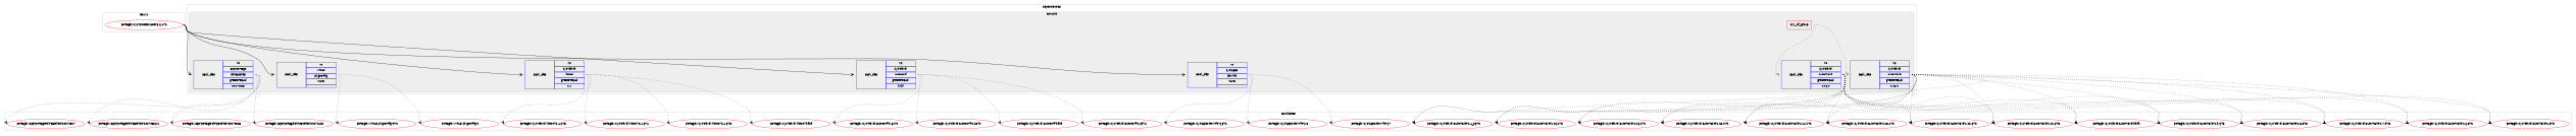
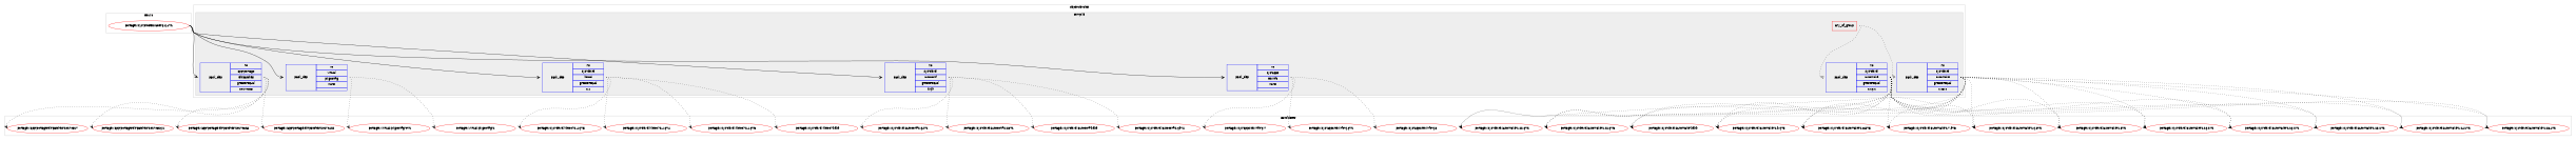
  digraph {
    compound=true
    concentrate=true
    fontname=Helvetica
    fontsize=10
    newrank=true
    rankdir=TB
    ranksep=1.5
    node [color=red fontname=Helvetica fontsize=10]
    edge [arrowhead=vee headport=w style=dotted tailport=e weight=100]
    n1 [label="portage://sys-process/acct-6.6.4-r1" width=4]
    n2 [color=blue label=<<TABLE BORDER="0" CELLBORDER="1" CELLSPACING="0" CELLPADDING="4" WIDTH="220"><TR><TD ROWSPAN="6" CELLPADDING="30">pack_dep</TD></TR><TR><TD WIDTH="110">no</TD></TR><TR><TD>sys-devel</TD></TR><TR><TD>automake</TD></TR><TR><TD>greaterequal</TD></TR><TR><TD>1.16.1</TD></TR></TABLE>> shape=none]
    n3 [color=blue label=<<TABLE BORDER="0" CELLBORDER="1" CELLSPACING="0" CELLPADDING="4" WIDTH="220"><TR><TD ROWSPAN="6" CELLPADDING="30">pack_dep</TD></TR><TR><TD WIDTH="110">no</TD></TR><TR><TD>sys-devel</TD></TR><TR><TD>automake</TD></TR><TR><TD>greaterequal</TD></TR><TR><TD>1.15.1</TD></TR></TABLE>> shape=none]
    n4 [label=<<TABLE BORDER="0" CELLBORDER="1" CELLSPACING="0" CELLPADDING="4"><TR><TD CELLPADDING="10">any_of_group</TD></TR></TABLE>> shape=none]
    n5 [color=blue label=<<TABLE BORDER="0" CELLBORDER="1" CELLSPACING="0" CELLPADDING="4" WIDTH="220"><TR><TD ROWSPAN="6" CELLPADDING="30">pack_dep</TD></TR><TR><TD WIDTH="110">no</TD></TR><TR><TD>app-portage</TD></TR><TR><TD>elt-patches</TD></TR><TR><TD>greaterequal</TD></TR><TR><TD>20170815</TD></TR></TABLE>> shape=none]
    n6 [color=blue label=<<TABLE BORDER="0" CELLBORDER="1" CELLSPACING="0" CELLPADDING="4" WIDTH="220"><TR><TD ROWSPAN="6" CELLPADDING="30">pack_dep</TD></TR><TR><TD WIDTH="110">no</TD></TR><TR><TD>sys-apps</TD></TR><TR><TD>texinfo</TD></TR><TR><TD>none</TD></TR><TR><TD></TD></TR></TABLE>> shape=none]
    n7 [color=blue label=<<TABLE BORDER="0" CELLBORDER="1" CELLSPACING="0" CELLPADDING="4" WIDTH="220"><TR><TD ROWSPAN="6" CELLPADDING="30">pack_dep</TD></TR><TR><TD WIDTH="110">no</TD></TR><TR><TD>sys-devel</TD></TR><TR><TD>autoconf</TD></TR><TR><TD>greaterequal</TD></TR><TR><TD>2.69</TD></TR></TABLE>> shape=none]
    n8 [color=blue label=<<TABLE BORDER="0" CELLBORDER="1" CELLSPACING="0" CELLPADDING="4" WIDTH="220"><TR><TD ROWSPAN="6" CELLPADDING="30">pack_dep</TD></TR><TR><TD WIDTH="110">no</TD></TR><TR><TD>sys-devel</TD></TR><TR><TD>libtool</TD></TR><TR><TD>greaterequal</TD></TR><TR><TD>2.4</TD></TR></TABLE>> shape=none]
    n9 [color=blue label=<<TABLE BORDER="0" CELLBORDER="1" CELLSPACING="0" CELLPADDING="4" WIDTH="220"><TR><TD ROWSPAN="6" CELLPADDING="30">pack_dep</TD></TR><TR><TD WIDTH="110">no</TD></TR><TR><TD>virtual</TD></TR><TR><TD>pkgconfig</TD></TR><TR><TD>none</TD></TR><TR><TD></TD></TR></TABLE>> shape=none]
    n10 [label="portage://sys-devel/automake-1.11.6-r3" width=4]
    n11 [label="portage://sys-devel/automake-1.12.6-r2" width=4]
    n12 [label="portage://sys-devel/automake-1.13.4-r2" width=4]
    n13 [label="portage://sys-devel/automake-1.14.1-r2" width=4]
    n14 [label="portage://sys-devel/automake-1.15.1-r2" width=4]
    n15 [label="portage://sys-devel/automake-1.16.1-r1" width=4]
    n16 [label="portage://sys-devel/automake-1.16.1-r2" width=4]
-   n17 [label="portage://sys-devel/automake-1.4_p6-r2" width=4]
    n18 [label="portage://sys-devel/automake-1.5-r2" width=4]
    n19 [label="portage://sys-devel/automake-1.6.3-r2" width=4]
    n20 [label="portage://sys-devel/automake-1.7.9-r3" width=4]
    n21 [label="portage://sys-devel/automake-1.8.5-r5" width=4]
    n22 [label="portage://sys-devel/automake-1.9.6-r5" width=4]
    n23 [label="portage://sys-devel/automake-9999" width=4]
    n24 [label="portage://app-portage/elt-patches-20170317" width=4]
    n25 [label="portage://app-portage/elt-patches-20170422" width=4]
    n26 [label="portage://app-portage/elt-patches-20170815" width=4]
    n27 [label="portage://app-portage/elt-patches-20170826.1" width=4]
    n28 [label="portage://sys-apps/texinfo-6.3" width=4]
    n29 [label="portage://sys-apps/texinfo-6.6-r1" width=4]
    n30 [label="portage://sys-apps/texinfo-6.7" width=4]
    n31 [label="portage://sys-devel/autoconf-2.13-r1" width=4]
    n32 [label="portage://sys-devel/autoconf-2.64-r1" width=4]
    n33 [label="portage://sys-devel/autoconf-2.69-r4" width=4]
    n34 [label="portage://sys-devel/autoconf-9999" width=4]
    n35 [label="portage://sys-devel/libtool-2.4.6-r3" width=4]
    n36 [label="portage://sys-devel/libtool-2.4.6-r4" width=4]
    n37 [label="portage://sys-devel/libtool-2.4.6-r5" width=4]
    n38 [label="portage://sys-devel/libtool-9999" width=4]
    n39 [label="portage://virtual/pkgconfig-0-r1" width=4]
    n40 [label="portage://virtual/pkgconfig-1" width=4]
    subgraph cluster_1 {
      color=gray
      label=<<i>ebuild</i>>
      rank=same
      n1
    }
    subgraph cluster_2 {
      color=gray
      label=<<i>dependencies</i>>
      subgraph cluster_3 {
        color=gray
        fillcolor="#eeeeee"
        label=<<i>compile</i>>
        style=filled
        subgraph sub_4 {
          color=gray
          fillcolor="#eeeeee"
          label=<<i>compile</i>>
          style=filled
          n4
          subgraph sub_5 {
            color=gray
            fillcolor="#eeeeee"
            label=<<i>compile</i>>
            style=filled
            n2
          }
          subgraph sub_6 {
            color=gray
            fillcolor="#eeeeee"
            label=<<i>compile</i>>
            style=filled
            n3
          }
        }
        subgraph sub_7 {
          color=gray
          fillcolor="#eeeeee"
          label=<<i>compile</i>>
          style=filled
          n5
        }
        subgraph sub_8 {
          color=gray
          fillcolor="#eeeeee"
          label=<<i>compile</i>>
          style=filled
          n6
        }
        subgraph sub_9 {
          color=gray
          fillcolor="#eeeeee"
          label=<<i>compile</i>>
          style=filled
          n7
        }
        subgraph sub_10 {
          color=gray
          fillcolor="#eeeeee"
          label=<<i>compile</i>>
          style=filled
          n8
        }
        subgraph sub_11 {
          color=gray
          fillcolor="#eeeeee"
          label=<<i>compile</i>>
          style=filled
          n9
        }
      }
      subgraph cluster_12 {
        color=gray
        fillcolor="#eeeeee"
        label=<<i>run</i>>
        style=filled
      }
      subgraph cluster_13 {
        color=gray
        fillcolor="#eeeeee"
        label=<<i>compile and run</i>>
        style=filled
      }
    }
    subgraph cluster_14 {
      color=gray
      label=<<i>candidates</i>>
      rank=same
      subgraph sub_15 {
        color=black
        label=<<i>candidates</i>>
        nodesep=1
        rank=same
        n10
        n11
        n12
        n13
        n14
        n15
        n16
-       n17
        n18
        n19
        n20
        n21
        n22
        n23
      }
      subgraph sub_16 {
        color=black
        label=<<i>candidates</i>>
        nodesep=1
        rank=same
        n10
        n11
        n12
        n13
        n14
        n15
        n16
-       n17
        n18
        n19
        n20
        n21
        n22
        n23
      }
      subgraph sub_17 {
        color=black
        label=<<i>candidates</i>>
        nodesep=1
        rank=same
        n24
        n25
        n26
        n27
      }
      subgraph sub_18 {
        color=black
        label=<<i>candidates</i>>
        nodesep=1
        rank=same
        n28
        n29
        n30
      }
      subgraph sub_19 {
        color=black
        label=<<i>candidates</i>>
        nodesep=1
        rank=same
        n31
        n32
        n33
        n34
      }
      subgraph sub_20 {
        color=black
        label=<<i>candidates</i>>
        nodesep=1
        rank=same
        n35
        n36
        n37
        n38
      }
      subgraph sub_21 {
        color=black
        label=<<i>candidates</i>>
        nodesep=1
        rank=same
        n39
        n40
      }
    }
    n1 -> n5 [style=solid weight=20]
    n1 -> n6 [style=solid weight=20]
    n1 -> n7 [style=solid weight=20]
    n1 -> n8 [style=solid weight=20]
    n1 -> n9 [style=solid weight=20]
    n2 -> n10
    n2 -> n11
    n2 -> n12
    n2 -> n13
    n2 -> n14
    n2 -> n15
    n2 -> n16
-   n2 -> n17
    n2 -> n18
    n2 -> n19
    n2 -> n20
    n2 -> n21
    n2 -> n22
    n2 -> n23
    n3 -> n10
    n3 -> n11
    n3 -> n12
    n3 -> n13
    n3 -> n14
    n3 -> n15
    n3 -> n16
-   n3 -> n17
    n3 -> n18
    n3 -> n19
    n3 -> n20
    n3 -> n21
    n3 -> n22
    n3 -> n23
    n4 -> n2 [arrowhead=oinv weight=20]
    n4 -> n3 [arrowhead=oinv weight=20]
    n5 -> n24
    n5 -> n25
    n5 -> n26
    n5 -> n27
    n6 -> n28
    n6 -> n29
    n6 -> n30
    n7 -> n31
    n7 -> n32
    n7 -> n33
    n7 -> n34
    n8 -> n35
    n8 -> n36
    n8 -> n37
    n8 -> n38
    n9 -> n39
    n9 -> n40
  }
